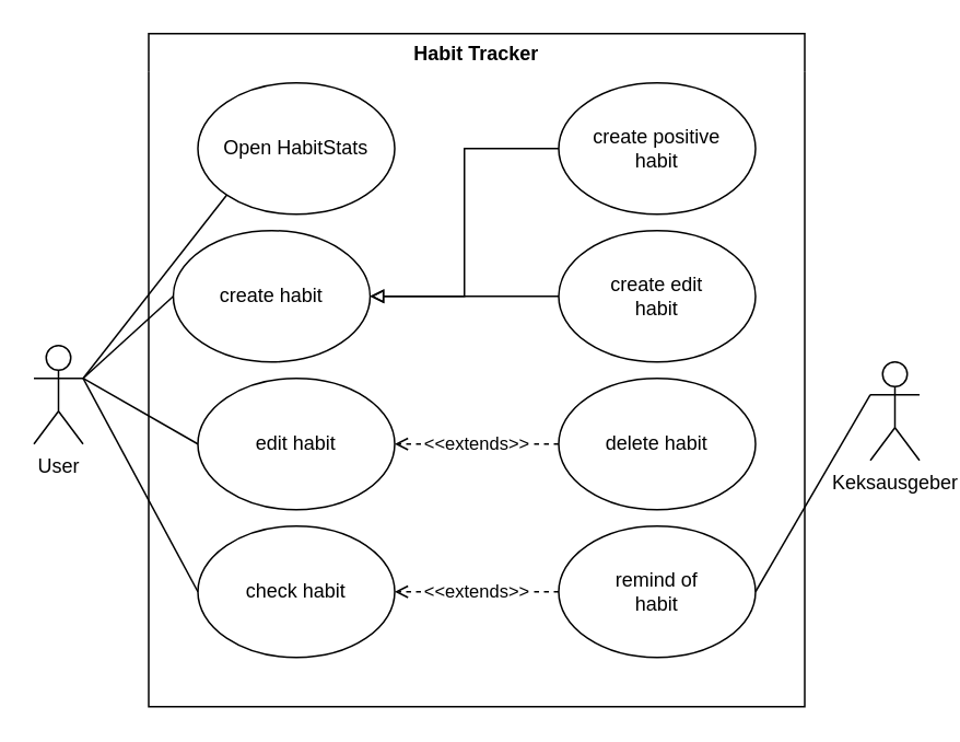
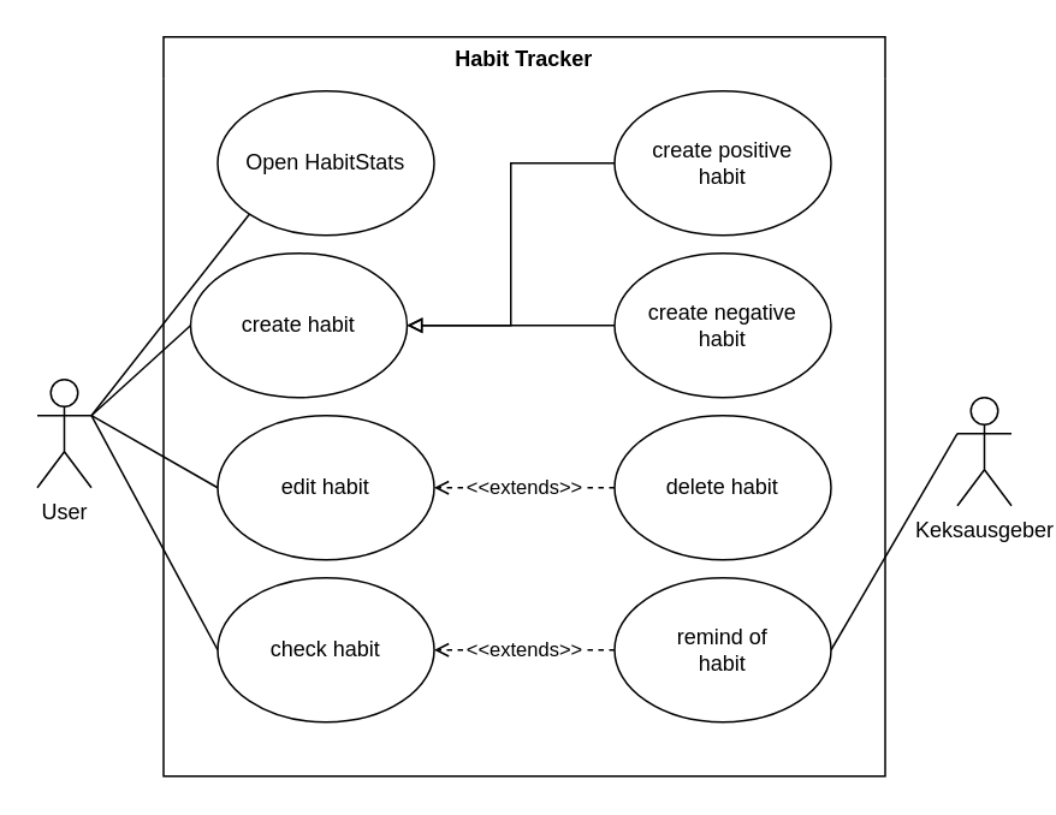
  <mxCell id="0" />
  <mxCell id="1" parent="0" />
  <mxCell id="2" value="Habit Tracker" style="swimlane;verticalAlign=middle;swimlaneLine=0;fillColor=none;" parent="1" vertex="1"><mxGeometry x="90" y="20" width="400" height="410" as="geometry"><mxRectangle x="280" y="-210" width="110" height="23" as="alternateBounds" /></mxGeometry></mxCell>
  <mxCell id="3" value="create habit" style="ellipse;whiteSpace=wrap;html=1;verticalAlign=middle;fillColor=none;" parent="2" vertex="1"><mxGeometry x="15" y="120" width="120" height="80" as="geometry" /></mxCell>
  <mxCell id="4" value="edit habit" style="ellipse;whiteSpace=wrap;html=1;verticalAlign=middle;fillColor=none;" parent="2" vertex="1"><mxGeometry x="30" y="210" width="120" height="80" as="geometry" /></mxCell>
  <mxCell id="5" value="check habit" style="ellipse;whiteSpace=wrap;html=1;verticalAlign=middle;fillColor=none;" parent="2" vertex="1"><mxGeometry x="30" y="300" width="120" height="80" as="geometry" /></mxCell>
  <mxCell id="6" value="Open HabitStats" style="ellipse;whiteSpace=wrap;html=1;verticalAlign=middle;fillColor=none;" parent="2" vertex="1"><mxGeometry x="30" y="30" width="120" height="80" as="geometry" /></mxCell>
  <mxCell id="7" value="create positive&lt;br&gt;habit" style="ellipse;whiteSpace=wrap;html=1;verticalAlign=middle;fillColor=none;" parent="2" vertex="1"><mxGeometry x="250" y="30" width="120" height="80" as="geometry" /></mxCell>
- <mxCell id="8" value="create edit&lt;br&gt;habit" style="ellipse;whiteSpace=wrap;html=1;verticalAlign=middle;fillColor=none;" parent="2" vertex="1"><mxGeometry x="250" y="120" width="120" height="80" as="geometry" /></mxCell>
+ <mxCell id="8" value="create negative&lt;br&gt;habit" style="ellipse;whiteSpace=wrap;html=1;verticalAlign=middle;fillColor=none;" parent="2" vertex="1"><mxGeometry x="250" y="120" width="120" height="80" as="geometry" /></mxCell>
  <mxCell id="9" value="delete habit" style="ellipse;whiteSpace=wrap;html=1;verticalAlign=middle;fillColor=none;" parent="2" vertex="1"><mxGeometry x="250" y="210" width="120" height="80" as="geometry" /></mxCell>
  <mxCell id="10" value="remind of&lt;br&gt;habit" style="ellipse;whiteSpace=wrap;html=1;verticalAlign=middle;fillColor=none;" parent="2" vertex="1"><mxGeometry x="250" y="300" width="120" height="80" as="geometry" /></mxCell>
  <mxCell id="11" value="" style="endArrow=block;html=1;rounded=0;strokeWidth=1;entryX=1;entryY=0.5;entryDx=0;entryDy=0;exitX=0;exitY=0.5;exitDx=0;exitDy=0;edgeStyle=orthogonalEdgeStyle;endFill=0;" parent="2" source="7" target="3" edge="1"><mxGeometry width="50" height="50" relative="1" as="geometry"><mxPoint x="230" y="250" as="sourcePoint" /><mxPoint x="280" y="200" as="targetPoint" /></mxGeometry></mxCell>
  <mxCell id="12" value="" style="endArrow=block;html=1;rounded=0;strokeWidth=1;entryX=1;entryY=0.5;entryDx=0;entryDy=0;exitX=0;exitY=0.5;exitDx=0;exitDy=0;edgeStyle=orthogonalEdgeStyle;endFill=0;" parent="2" source="8" target="3" edge="1"><mxGeometry width="50" height="50" relative="1" as="geometry"><mxPoint x="230" y="250" as="sourcePoint" /><mxPoint x="280" y="200" as="targetPoint" /></mxGeometry></mxCell>
  <mxCell id="13" value="&amp;lt;&amp;lt;extends&amp;gt;&amp;gt;" style="endArrow=open;html=1;rounded=0;strokeWidth=1;entryX=1;entryY=0.5;entryDx=0;entryDy=0;exitX=0;exitY=0.5;exitDx=0;exitDy=0;dashed=1;endFill=0;" parent="2" source="9" target="4" edge="1"><mxGeometry width="50" height="50" relative="1" as="geometry"><mxPoint x="230" y="220" as="sourcePoint" /><mxPoint x="280" y="170" as="targetPoint" /></mxGeometry></mxCell>
  <mxCell id="14" value="&amp;lt;&amp;lt;extends&amp;gt;&amp;gt;" style="endArrow=open;html=1;rounded=0;dashed=1;strokeWidth=1;entryX=1;entryY=0.5;entryDx=0;entryDy=0;exitX=0;exitY=0.5;exitDx=0;exitDy=0;endFill=0;" parent="2" source="10" target="5" edge="1"><mxGeometry width="50" height="50" relative="1" as="geometry"><mxPoint x="230" y="220" as="sourcePoint" /><mxPoint x="280" y="170" as="targetPoint" /></mxGeometry></mxCell>
  <mxCell id="15" value="" style="edgeStyle=none;rounded=0;orthogonalLoop=1;jettySize=auto;html=1;endArrow=none;endFill=0;strokeWidth=1;entryX=0;entryY=0.5;entryDx=0;entryDy=0;exitX=1;exitY=0.333;exitDx=0;exitDy=0;exitPerimeter=0;" parent="1" source="16" target="4" edge="1"><mxGeometry relative="1" as="geometry"><mxPoint x="-40" y="260" as="sourcePoint" /><mxPoint x="60" y="390" as="targetPoint" /></mxGeometry></mxCell>
  <mxCell id="16" value="User" style="shape=umlActor;verticalLabelPosition=bottom;verticalAlign=top;html=1;outlineConnect=0;fillColor=none;" parent="1" vertex="1"><mxGeometry x="20" y="210" width="30" height="60" as="geometry" /></mxCell>
  <mxCell id="17" value="" style="endArrow=none;html=1;rounded=0;strokeWidth=1;entryX=0;entryY=0.5;entryDx=0;entryDy=0;exitX=1;exitY=0.333;exitDx=0;exitDy=0;exitPerimeter=0;" parent="1" source="16" target="5" edge="1"><mxGeometry width="50" height="50" relative="1" as="geometry"><mxPoint x="-50" y="270" as="sourcePoint" /><mxPoint x="480" y="300" as="targetPoint" /></mxGeometry></mxCell>
  <mxCell id="18" value="" style="endArrow=none;html=1;rounded=0;strokeWidth=1;exitX=0;exitY=0.5;exitDx=0;exitDy=0;entryX=1;entryY=0.333;entryDx=0;entryDy=0;entryPerimeter=0;" parent="1" source="3" target="16" edge="1"><mxGeometry width="50" height="50" relative="1" as="geometry"><mxPoint x="430" y="350" as="sourcePoint" /><mxPoint x="-60" y="260" as="targetPoint" /></mxGeometry></mxCell>
  <mxCell id="19" value="" style="endArrow=none;html=1;rounded=0;strokeWidth=1;exitX=1;exitY=0.333;exitDx=0;exitDy=0;exitPerimeter=0;entryX=0;entryY=1;entryDx=0;entryDy=0;" parent="1" source="16" target="6" edge="1"><mxGeometry width="50" height="50" relative="1" as="geometry"><mxPoint x="320" y="270" as="sourcePoint" /><mxPoint x="370" y="220" as="targetPoint" /></mxGeometry></mxCell>
  <mxCell id="20" value="Keksausgeber" style="shape=umlActor;verticalLabelPosition=bottom;verticalAlign=top;html=1;outlineConnect=0;fillColor=none;" parent="1" vertex="1"><mxGeometry x="530" y="220" width="30" height="60" as="geometry" /></mxCell>
  <mxCell id="21" value="" style="endArrow=none;html=1;rounded=0;strokeWidth=1;entryX=1;entryY=0.5;entryDx=0;entryDy=0;exitX=0;exitY=0.333;exitDx=0;exitDy=0;exitPerimeter=0;" parent="1" source="20" target="10" edge="1"><mxGeometry width="50" height="50" relative="1" as="geometry"><mxPoint x="320" y="240" as="sourcePoint" /><mxPoint x="370" y="190" as="targetPoint" /><Array as="points" /></mxGeometry></mxCell>
